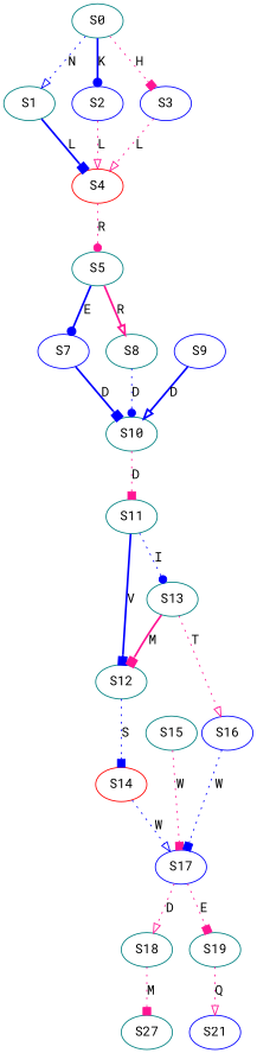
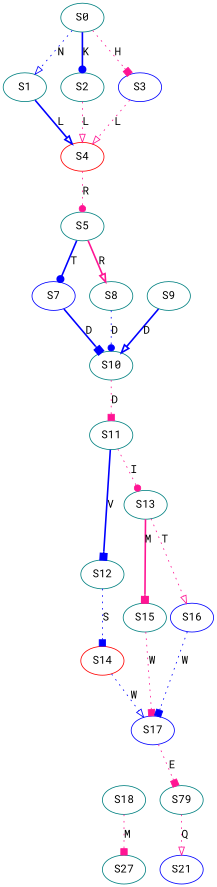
  strict digraph {
    fontname="Roboto Mono"
    node [color=teal fontname="Roboto Mono"]
    edge [arrowhead=box color=deeppink fontname="Roboto Mono" style=dotted]
    S0
    S1
-   S2 [color=blue]
+   S2
    S3 [color=blue]
    S4 [color=red]
    S5
    S7 [color=blue]
    S8
    S10
-   S9 [color=blue]
+   S9
    S11
    S12
    S13
    S14 [color=red]
    S15
    S16 [color=blue]
    S17 [color=blue]
    S18
-   S19
+   S19 [label=S79]
    n20 [label=S27]
    S21 [color=blue]
    S0 -> S1 [arrowhead=onormal color=blue label=N]
    S0 -> S2 [arrowhead=dot color=blue label=K style=bold]
    S0 -> S3 [label=H]
-   S1 -> S4 [color=blue label=L style=bold]
+   S1 -> S4 [arrowhead=onormal color=blue label=L style=bold]
    S2 -> S4 [arrowhead=onormal label=L]
    S3 -> S4 [arrowhead=onormal label=L]
    S4 -> S5 [arrowhead=dot label=R]
-   S5 -> S7 [arrowhead=dot color=blue label=E style=bold]
+   S5 -> S7 [arrowhead=dot color=blue label=T style=bold]
    S5 -> S8 [arrowhead=onormal label=R style=bold]
    S7 -> S10 [color=blue label=D style=bold]
    S8 -> S10 [arrowhead=dot color=blue label=D]
    S10 -> S11 [label=D]
    S9 -> S10 [arrowhead=onormal color=blue label=D style=bold]
    S11 -> S12 [color=blue label=V style=bold]
-   S11 -> S13 [arrowhead=dot color=blue label=I]
+   S11 -> S13 [arrowhead=dot label=I]
    S12 -> S14 [color=blue label=S]
-   S13 -> S12 [label=M style=bold]
+   S13 -> S15 [label=M style=bold]
    S13 -> S16 [arrowhead=onormal label=T]
    S14 -> S17 [arrowhead=onormal color=blue label=W]
    S15 -> S17 [label=W]
    S16 -> S17 [color=blue label=W]
-   S17 -> S18 [arrowhead=onormal label=D]
    S17 -> S19 [label=E]
    S18 -> n20 [label=M]
    S19 -> S21 [arrowhead=onormal label=Q]
  }
